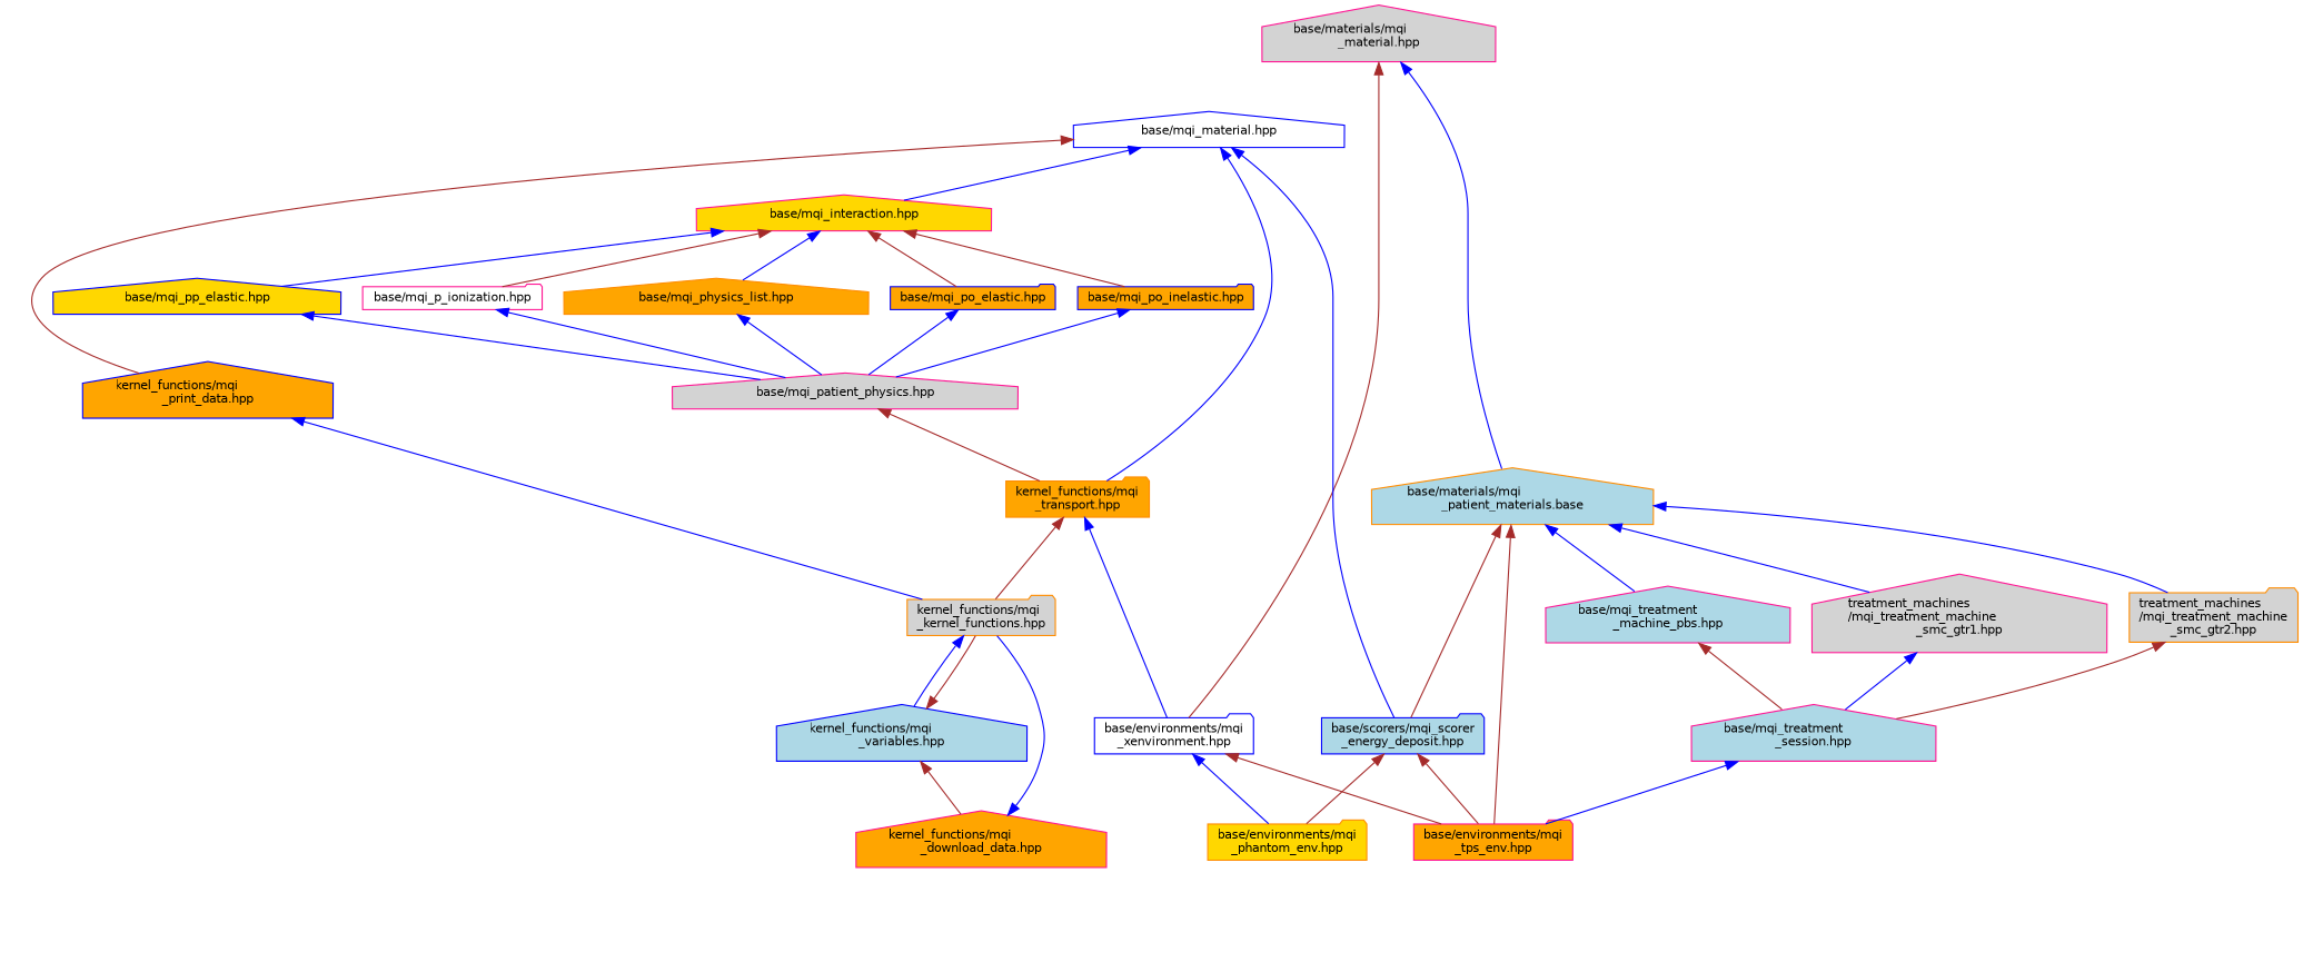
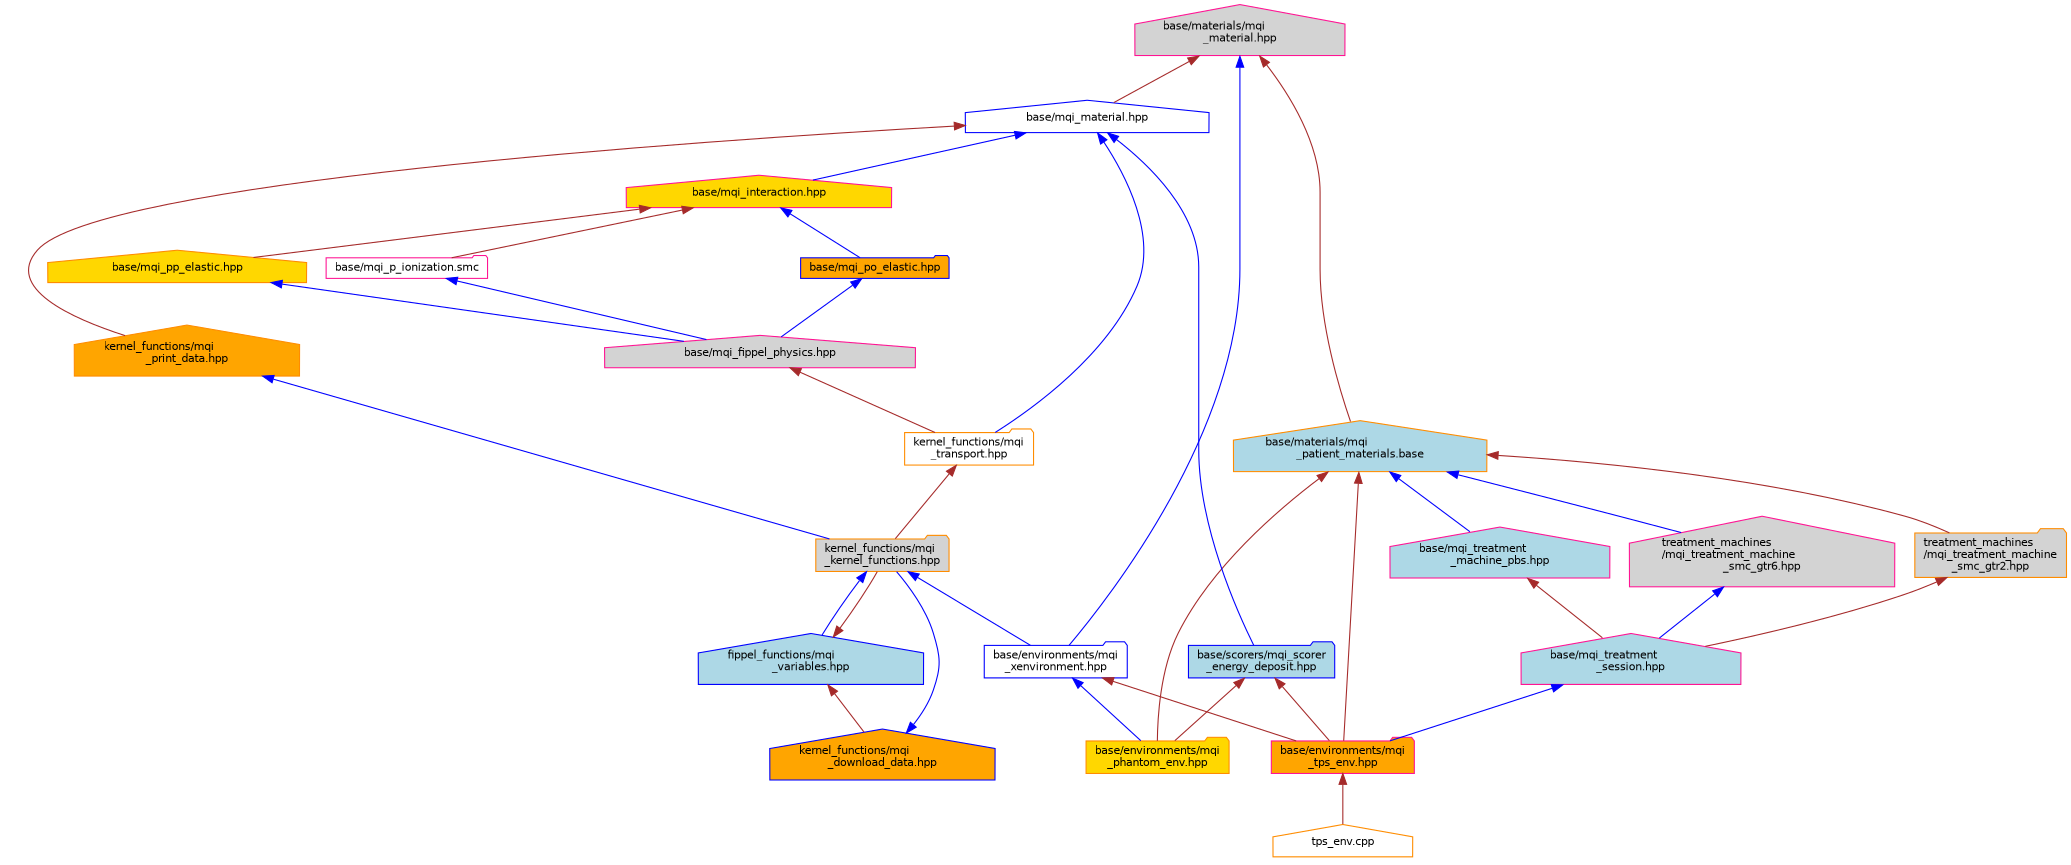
  digraph {
    node [color=blue fillcolor=orange fontname=Helvetica fontsize=10 shape=house style=filled]
    edge [color=blue dir=back fontname=Helvetica fontsize=10 labelfontname=Helvetica labelfontsize=10 style=solid]
    n1 [color=deeppink fillcolor=lightgrey fontcolor=black height=0.2 label="base/materials/mqi\l_material.hpp" width=0.4]
    n2 [fillcolor=white height=0.2 label="base/environments/mqi\l_xenvironment.hpp" shape=folder width=0.4]
    n3 [color=darkorange fillcolor=lightblue height=0.2 label="base/materials/mqi\l_patient_materials.base" width=0.4]
    n4 [fillcolor=white height=0.2 label="base/mqi_material.hpp" width=0.4]
    n5 [color=darkorange fillcolor=gold height=0.2 label="base/environments/mqi\l_phantom_env.hpp" shape=folder width=0.4]
    n6 [color=deeppink height=0.2 label="base/environments/mqi\l_tps_env.hpp" shape=folder width=0.4]
    n7 [color=deeppink fillcolor=lightblue height=0.2 label="base/mqi_treatment\l_machine_pbs.hpp" width=0.4]
-   n8 [color=deeppink fillcolor=lightgrey height=0.2 label="treatment_machines\l/mqi_treatment_machine\l_smc_gtr1.hpp" width=0.4]
+   n8 [color=deeppink fillcolor=lightgrey height=0.2 label="treatment_machines\l/mqi_treatment_machine\l_smc_gtr6.hpp" width=0.4]
    n9 [color=darkorange fillcolor=lightgrey height=0.2 label="treatment_machines\l/mqi_treatment_machine\l_smc_gtr2.hpp" shape=folder width=0.4]
    n10 [color=deeppink fillcolor=gold height=0.2 label="base/mqi_interaction.hpp" width=0.4]
-   n11 [color=darkorange height=0.2 label="kernel_functions/mqi\l_transport.hpp" shape=folder width=0.4]
+   n11 [color=darkorange fillcolor=white height=0.2 label="kernel_functions/mqi\l_transport.hpp" shape=folder width=0.4]
    n12 [fillcolor=lightblue height=0.2 label="base/scorers/mqi_scorer\l_energy_deposit.hpp" shape=folder width=0.4]
-   n13 [height=0.2 label="kernel_functions/mqi\l_print_data.hpp" width=0.4]
+   n13 [color=darkorange height=0.2 label="kernel_functions/mqi\l_print_data.hpp" width=0.4]
+   n14 [color=darkorange fillcolor=white height=0.2 label="tps_env.cpp" width=0.4]
    n15 [color=deeppink fillcolor=lightblue height=0.2 label="base/mqi_treatment\l_session.hpp" width=0.4]
-   n16 [color=deeppink fillcolor=white height=0.2 label="base/mqi_p_ionization.hpp" shape=folder width=0.4]
-   n17 [color=darkorange height=0.2 label="base/mqi_physics_list.hpp" width=0.4]
+   n16 [color=deeppink fillcolor=white height=0.2 label="base/mqi_p_ionization.smc" shape=folder width=0.4]
    n18 [height=0.2 label="base/mqi_po_elastic.hpp" shape=folder width=0.4]
-   n19 [height=0.2 label="base/mqi_po_inelastic.hpp" shape=folder width=0.4]
-   n20 [fillcolor=gold height=0.2 label="base/mqi_pp_elastic.hpp" width=0.4]
+   n20 [color=darkorange fillcolor=gold height=0.2 label="base/mqi_pp_elastic.hpp" width=0.4]
    n21 [color=darkorange fillcolor=lightgrey height=0.2 label="kernel_functions/mqi\l_kernel_functions.hpp" shape=folder width=0.4]
-   n22 [color=deeppink fillcolor=lightgrey height=0.2 label="base/mqi_patient_physics.hpp" width=0.4]
-   n23 [fillcolor=lightblue height=0.2 label="kernel_functions/mqi\l_variables.hpp" width=0.4]
-   n24 [color=deeppink height=0.2 label="kernel_functions/mqi\l_download_data.hpp" width=0.4]
-   n1 -> n2 [color=brown]
-   n1 -> n3
+   n22 [color=deeppink fillcolor=lightgrey height=0.2 label="base/mqi_fippel_physics.hpp" width=0.4]
+   n23 [fillcolor=lightblue height=0.2 label="fippel_functions/mqi\l_variables.hpp" width=0.4]
+   n24 [height=0.2 label="kernel_functions/mqi\l_download_data.hpp" width=0.4]
+   n1 -> n2
+   n1 -> n3 [color=brown]
+   n1 -> n4 [color=brown]
    n2 -> n5
    n2 -> n6 [color=brown]
-   n3 -> n12 [color=brown]
+   n3 -> n5 [color=brown]
    n3 -> n6 [color=brown]
    n3 -> n7
    n3 -> n8
-   n3 -> n9
+   n3 -> n9 [color=brown]
    n4 -> n10
    n4 -> n11
    n4 -> n12
    n4 -> n13 [color=brown]
+   n6 -> n14 [color=brown]
    n7 -> n15 [color=brown]
    n8 -> n15
    n9 -> n15 [color=brown]
    n10 -> n16 [color=brown]
-   n10 -> n17
-   n10 -> n18 [color=brown]
-   n10 -> n19 [color=brown]
-   n10 -> n20
+   n10 -> n18
+   n10 -> n20 [color=brown]
    n11 -> n21 [color=brown]
    n12 -> n5 [color=brown]
    n12 -> n6 [color=brown]
    n13 -> n21
    n15 -> n6
    n16 -> n22
-   n17 -> n22
    n18 -> n22
-   n19 -> n22
    n20 -> n22
-   n11 -> n2
+   n21 -> n2
    n21 -> n23
    n22 -> n11 [color=brown]
    n23 -> n21 [color=brown]
    n23 -> n24 [color=brown]
    n24 -> n21
  }
